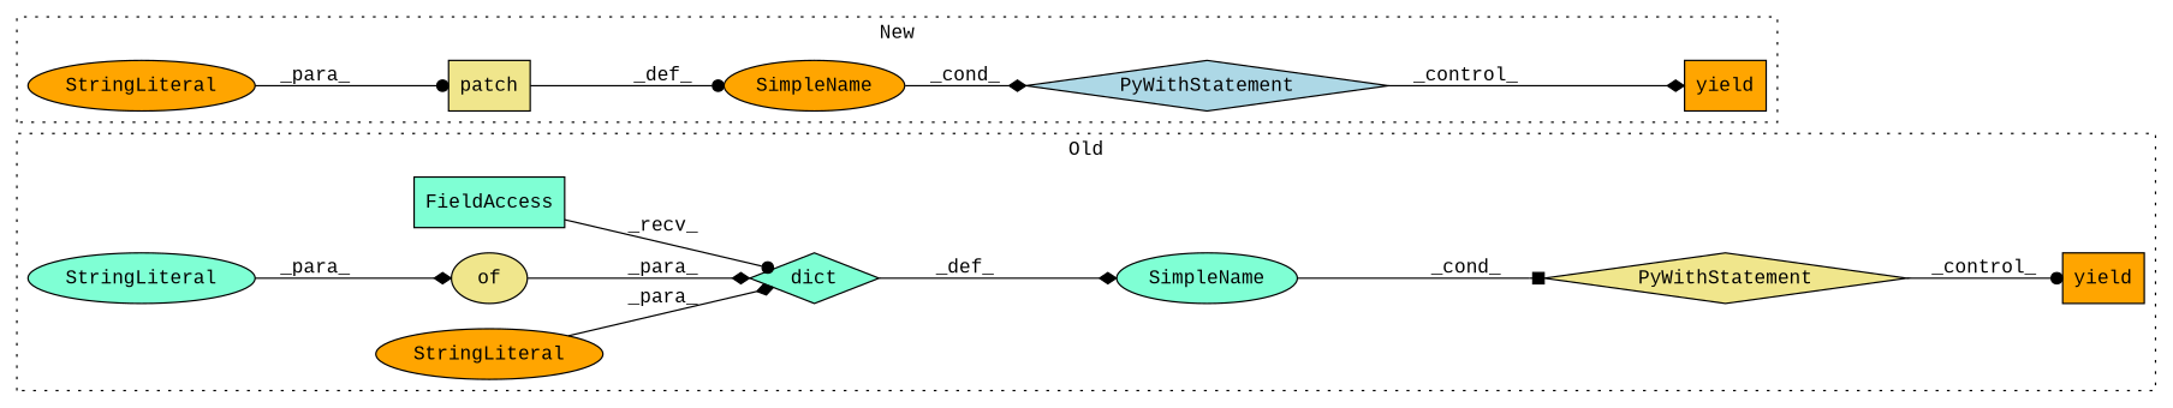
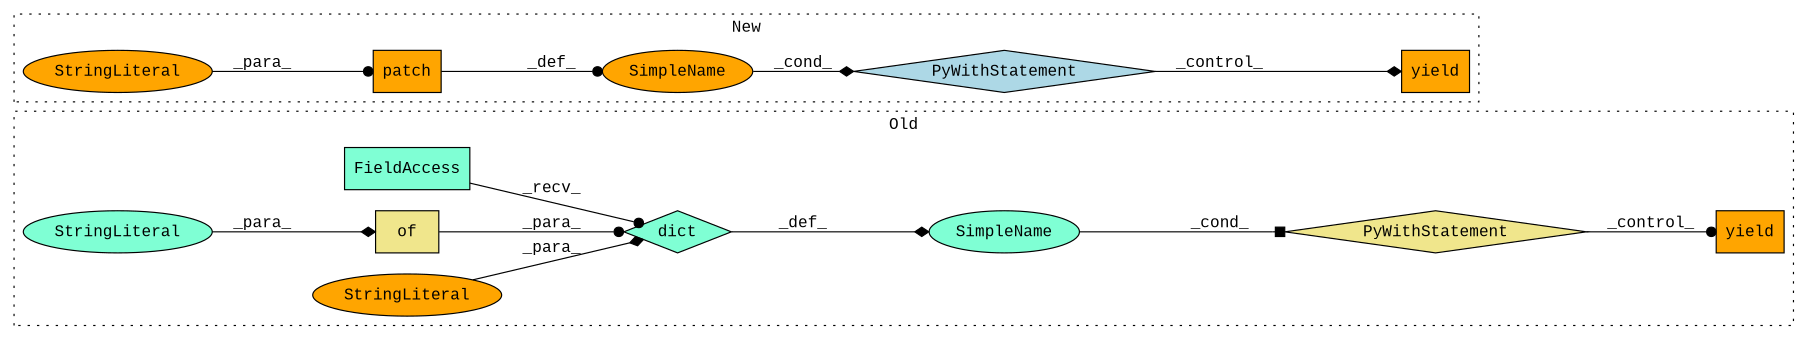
  digraph {
    fontname="Liberation Mono"
    rankdir=LR
    node [a=32 fillcolor=orange fontname="Liberation Mono" shape=box style=filled]
    edge [arrowhead=diamond fontname="Liberation Mono"]
    n1 [a=112 l=7 label=yield s=413]
    n2 [a=42 fillcolor=aquamarine label=SimpleName shape=ellipse]
    n3 [a=104 fillcolor=khaki l="10,2" label=PyWithStatement s="309,403" shape=diamond]
-   n4 [fillcolor=khaki l="3,1" label=of s="362,401" shape=ellipse]
+   n4 [fillcolor=khaki l="3,1" label=of s="362,401"]
    n5 [fillcolor=aquamarine l="5,1" label=dict s="339,402" shape=diamond]
    n6 [a=22 fillcolor=aquamarine l=19 label=FieldAccess s=319]
    n7 [a=45 fillcolor=aquamarine l=10 label=StringLiteral s=365 shape=ellipse]
    n8 [a=45 l=13 label=StringLiteral s=344 shape=ellipse]
-   n9 [fillcolor=khaki l="6,1" label=patch s="333,385"]
+   n9 [l="6,1" label=patch s="333,385"]
    n10 [a=112 l=7 label=yield s=414]
    n11 [a=42 label=SimpleName shape=ellipse]
    n12 [a=104 fillcolor=lightblue l="10,2" label=PyWithStatement s="309,386" shape=diamond]
    n13 [a=45 l=46 label=StringLiteral s=339 shape=ellipse]
    subgraph cluster_1 {
      label=Old
      style=dotted
      n1
      n2
      n3
      n4
      n5
      n6
      n7
      n8
    }
    subgraph cluster_2 {
      label=New
      style=dotted
      n9
      n10
      n11
      n12
      n13
    }
    n2 -> n3 [arrowhead=box label=_cond_]
    n3 -> n1 [arrowhead=dot label=_control_]
-   n4 -> n5 [label=_para_]
+   n4 -> n5 [arrowhead=dot label=_para_]
    n5 -> n2 [label=_def_]
    n6 -> n5 [arrowhead=dot label=_recv_]
    n7 -> n4 [label=_para_]
    n8 -> n5 [label=_para_]
    n9 -> n11 [arrowhead=dot label=_def_]
    n11 -> n12 [label=_cond_]
    n12 -> n10 [label=_control_]
    n13 -> n9 [arrowhead=dot label=_para_]
  }
